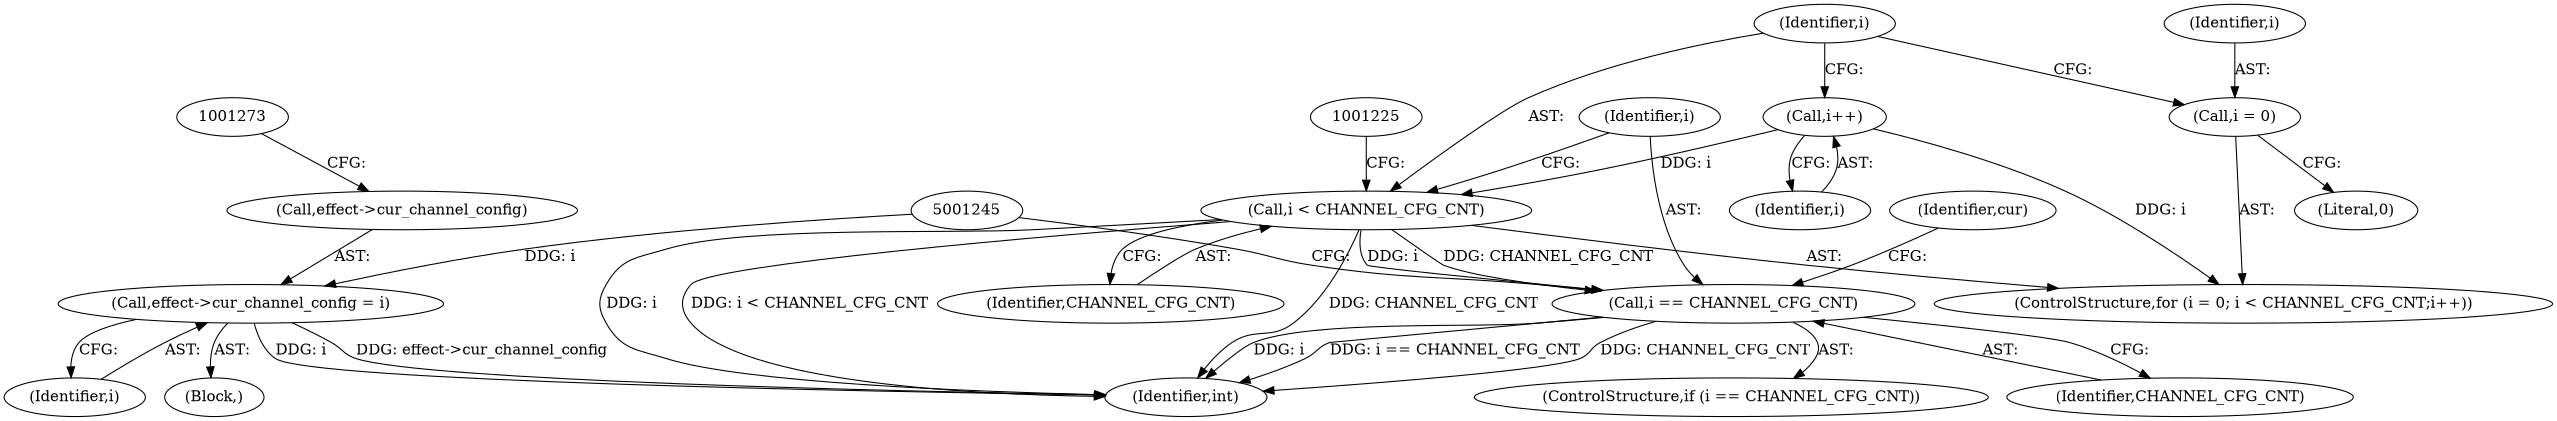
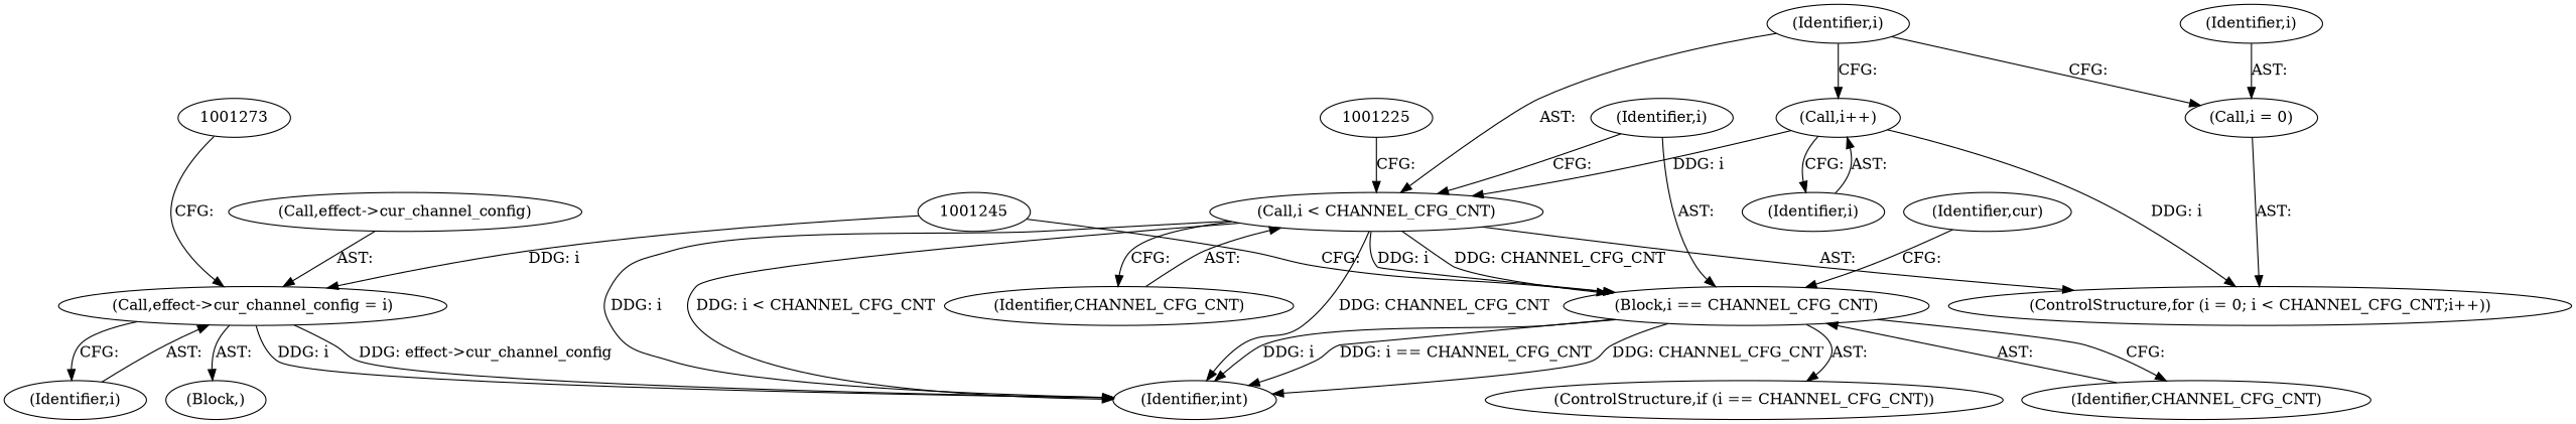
  digraph {
    n1 [label="(Call,effect->cur_channel_config = i)"]
    n2 [label="(Identifier,i)"]
    n3 [label="(Block,)"]
    n4 [label="(Identifier,int)"]
-   n5 [label="(Call,i == CHANNEL_CFG_CNT)"]
+   n5 [label="(Block,i == CHANNEL_CFG_CNT)"]
    n6 [label="(ControlStructure,if (i == CHANNEL_CFG_CNT))"]
    n7 [label="(Identifier,CHANNEL_CFG_CNT)"]
    n8 [label="(Call,i < CHANNEL_CFG_CNT)"]
    n9 [label="(ControlStructure,for (i = 0; i < CHANNEL_CFG_CNT;i++))"]
    n10 [label="(Identifier,CHANNEL_CFG_CNT)"]
    n11 [label="(Call,i++)"]
    n12 [label="(Identifier,i)"]
    n13 [label="(Call,i = 0)"]
-   n14 [label="(Literal,0)"]
    n15 [label="(Identifier,i)"]
    n16 [label="(Call,effect->cur_channel_config)"]
    n17 [label="(Identifier,i)"]
    n18 [label="(Identifier,cur)"]
    n19 [label="(Identifier,i)"]
    1001273
-   1001245 [label=5001245]
+   1001245
    1001225
    n1 -> n2 [label="CFG: "]
    n1 -> n3 [label="AST: "]
    n1 -> n4 [label="DDG: effect->cur_channel_config"]
    n1 -> n4 [label="DDG: i"]
    n2 -> n1 [label="AST: "]
    n5 -> n4 [label="DDG: i"]
    n5 -> n4 [label="DDG: i == CHANNEL_CFG_CNT"]
    n5 -> n4 [label="DDG: CHANNEL_CFG_CNT"]
    n5 -> n6 [label="AST: "]
    n5 -> n7 [label="CFG: "]
    n7 -> n5 [label="AST: "]
    n8 -> n4 [label="DDG: i"]
    n8 -> n4 [label="DDG: i < CHANNEL_CFG_CNT"]
    n8 -> n4 [label="DDG: CHANNEL_CFG_CNT"]
    n8 -> n5 [label="DDG: i"]
    n8 -> n5 [label="DDG: CHANNEL_CFG_CNT"]
    n8 -> n9 [label="AST: "]
    n8 -> n10 [label="CFG: "]
    n10 -> n8 [label="AST: "]
    n11 -> n8 [label="DDG: i"]
    n11 -> n9 [label="DDG: i"]
    n11 -> n12 [label="CFG: "]
    n12 -> n11 [label="AST: "]
    n13 -> n9 [label="AST: "]
-   n13 -> n14 [label="CFG: "]
    n15 -> n5 [label="AST: "]
    n15 -> n8 [label="CFG: "]
    n16 -> n1 [label="AST: "]
    n17 -> n8 [label="AST: "]
    n17 -> n11 [label="CFG: "]
    n17 -> n13 [label="CFG: "]
    n18 -> n5 [label="CFG: "]
    n19 -> n13 [label="AST: "]
-   1001273 -> n16 [label="CFG: "]
+   1001273 -> n1 [label="CFG: "]
    1001245 -> n1 [label="DDG: i"]
    1001245 -> n5 [label="CFG: "]
    1001225 -> n8 [label="CFG: "]
  }
